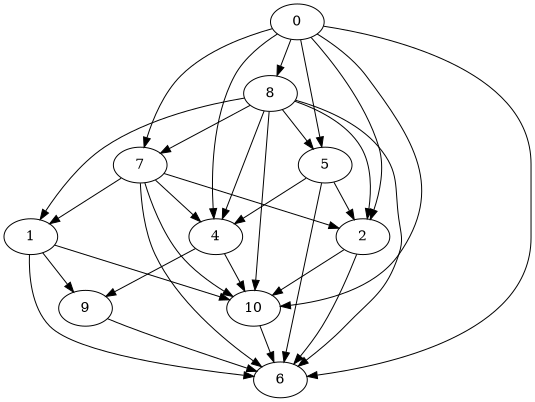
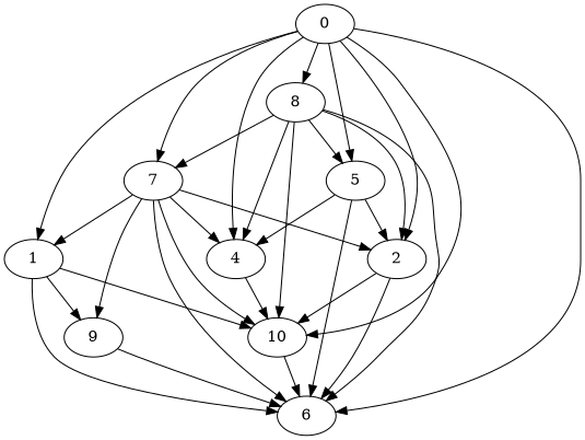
  digraph {
    edge [Weight=3]
    1 [Weight=29]
    6 [Weight=25]
    9 [Weight=30]
    10 [Weight=40]
    2 [Weight=26]
    n6 [Weight=31 label=0]
    4 [Weight=33]
    5 [Weight=13]
    7 [Weight=35]
    8 [Weight=11]
    1 -> 6 [Weight=12]
    1 -> 9 [Weight=2]
    1 -> 10 [Weight=11]
    9 -> 6 [Weight=19]
    10 -> 6 [Weight=12]
    2 -> 6 [Weight=18]
    2 -> 10
-   8 -> 1 [Weight=19]
+   n6 -> 1 [Weight=19]
    n6 -> 6 [Weight=2]
    n6 -> 10
    n6 -> 2 [Weight=19]
    n6 -> 4 [Weight=15]
    n6 -> 5 [Weight=7]
    n6 -> 7 [Weight=18]
    n6 -> 8 [Weight=9]
    4 -> 10 [Weight=8]
    5 -> 6
    5 -> 2 [Weight=12]
    5 -> 4 [Weight=6]
    7 -> 1
    7 -> 6 [Weight=5]
-   4 -> 9 [Weight=8]
+   7 -> 9 [Weight=8]
    7 -> 10 [Weight=1]
    7 -> 2 [Weight=17]
    7 -> 4 [Weight=13]
    8 -> 6 [Weight=2]
    8 -> 10
    8 -> 2 [Weight=6]
    8 -> 4 [Weight=5]
    8 -> 5 [Weight=0]
    8 -> 7 [Weight=6]
  }
